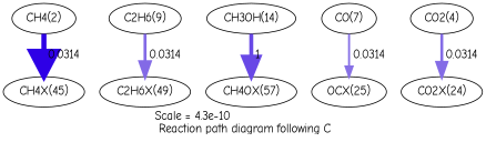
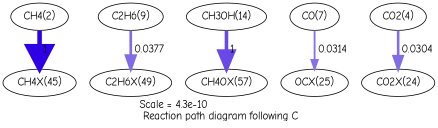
  digraph {
    fontname="Comic Neue"
    label="Scale = 4.3e-10\l Reaction path diagram following C"
    node [fontname="Comic Neue"]
    edge [fontname="Comic Neue"]
    n1 [label="CH4(2)"]
    n2 [label="CH4X(45)"]
    n3 [label="C2H6(9)"]
    n4 [label="C2H6X(49)"]
    n5 [label="CH3OH(14)"]
    n6 [label="CH4OX(57)"]
    n7 [label="CO(7)"]
    n8 [label="OCX(25)"]
    n9 [label="CO2(4)"]
    n10 [label="CO2X(24)"]
-   n1 -> n2 [arrowsize=3 color="0.7, 1.5, 0.9" label=" 0.0314" penwidth=6]
-   n3 -> n4 [arrowsize=1.76 color="0.7, 0.538, 0.9" label=" 0.0314" penwidth=3.52]
+   n1 -> n2 [arrowsize=3 color="0.7, 1.5, 0.9" label=" 1" penwidth=6]
+   n3 -> n4 [arrowsize=1.76 color="0.7, 0.538, 0.9" label=" 0.0377" penwidth=3.52]
    n5 -> n6 [arrowsize=2.36 color="0.7, 0.684, 0.9" label=" 1" penwidth=4.72]
    n7 -> n8 [arrowsize=1.2 color="0.7, 0.509, 0.9" label=" 0.0314" penwidth=2.41]
-   n9 -> n10 [arrowsize=1.69 color="0.7, 0.531, 0.9" label=" 0.0314" penwidth=3.39]
+   n9 -> n10 [arrowsize=1.69 color="0.7, 0.531, 0.9" label=" 0.0304" penwidth=3.39]
  }
